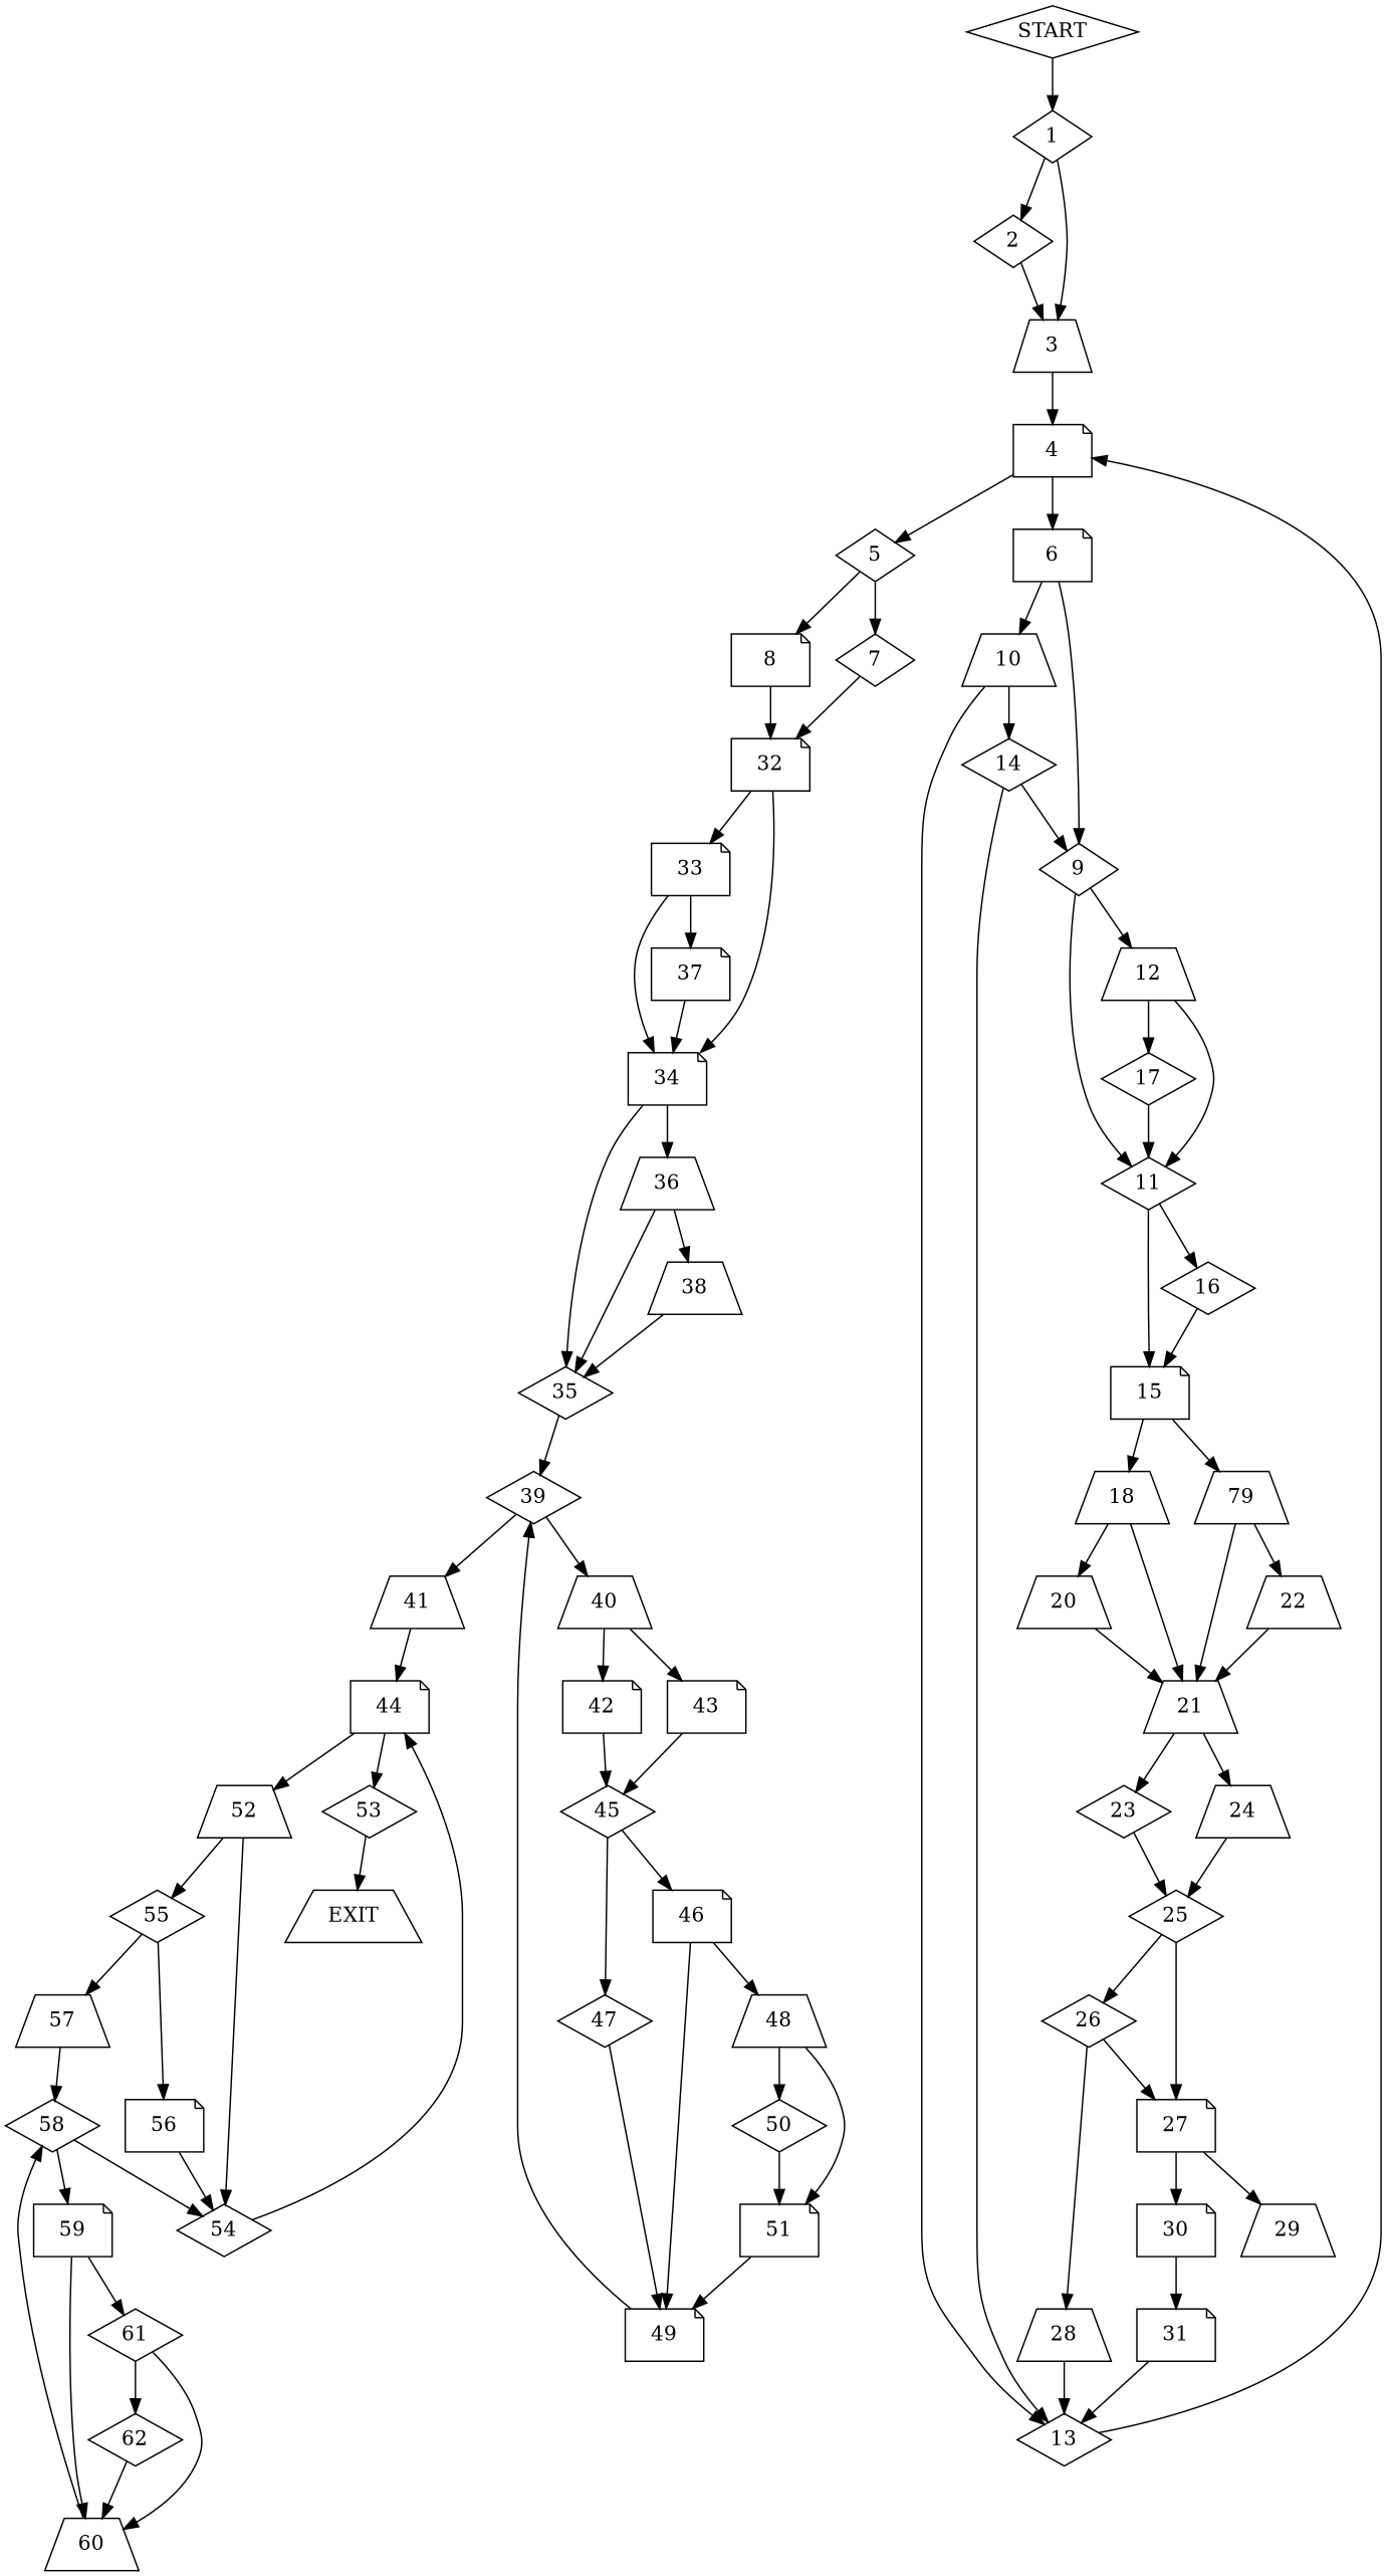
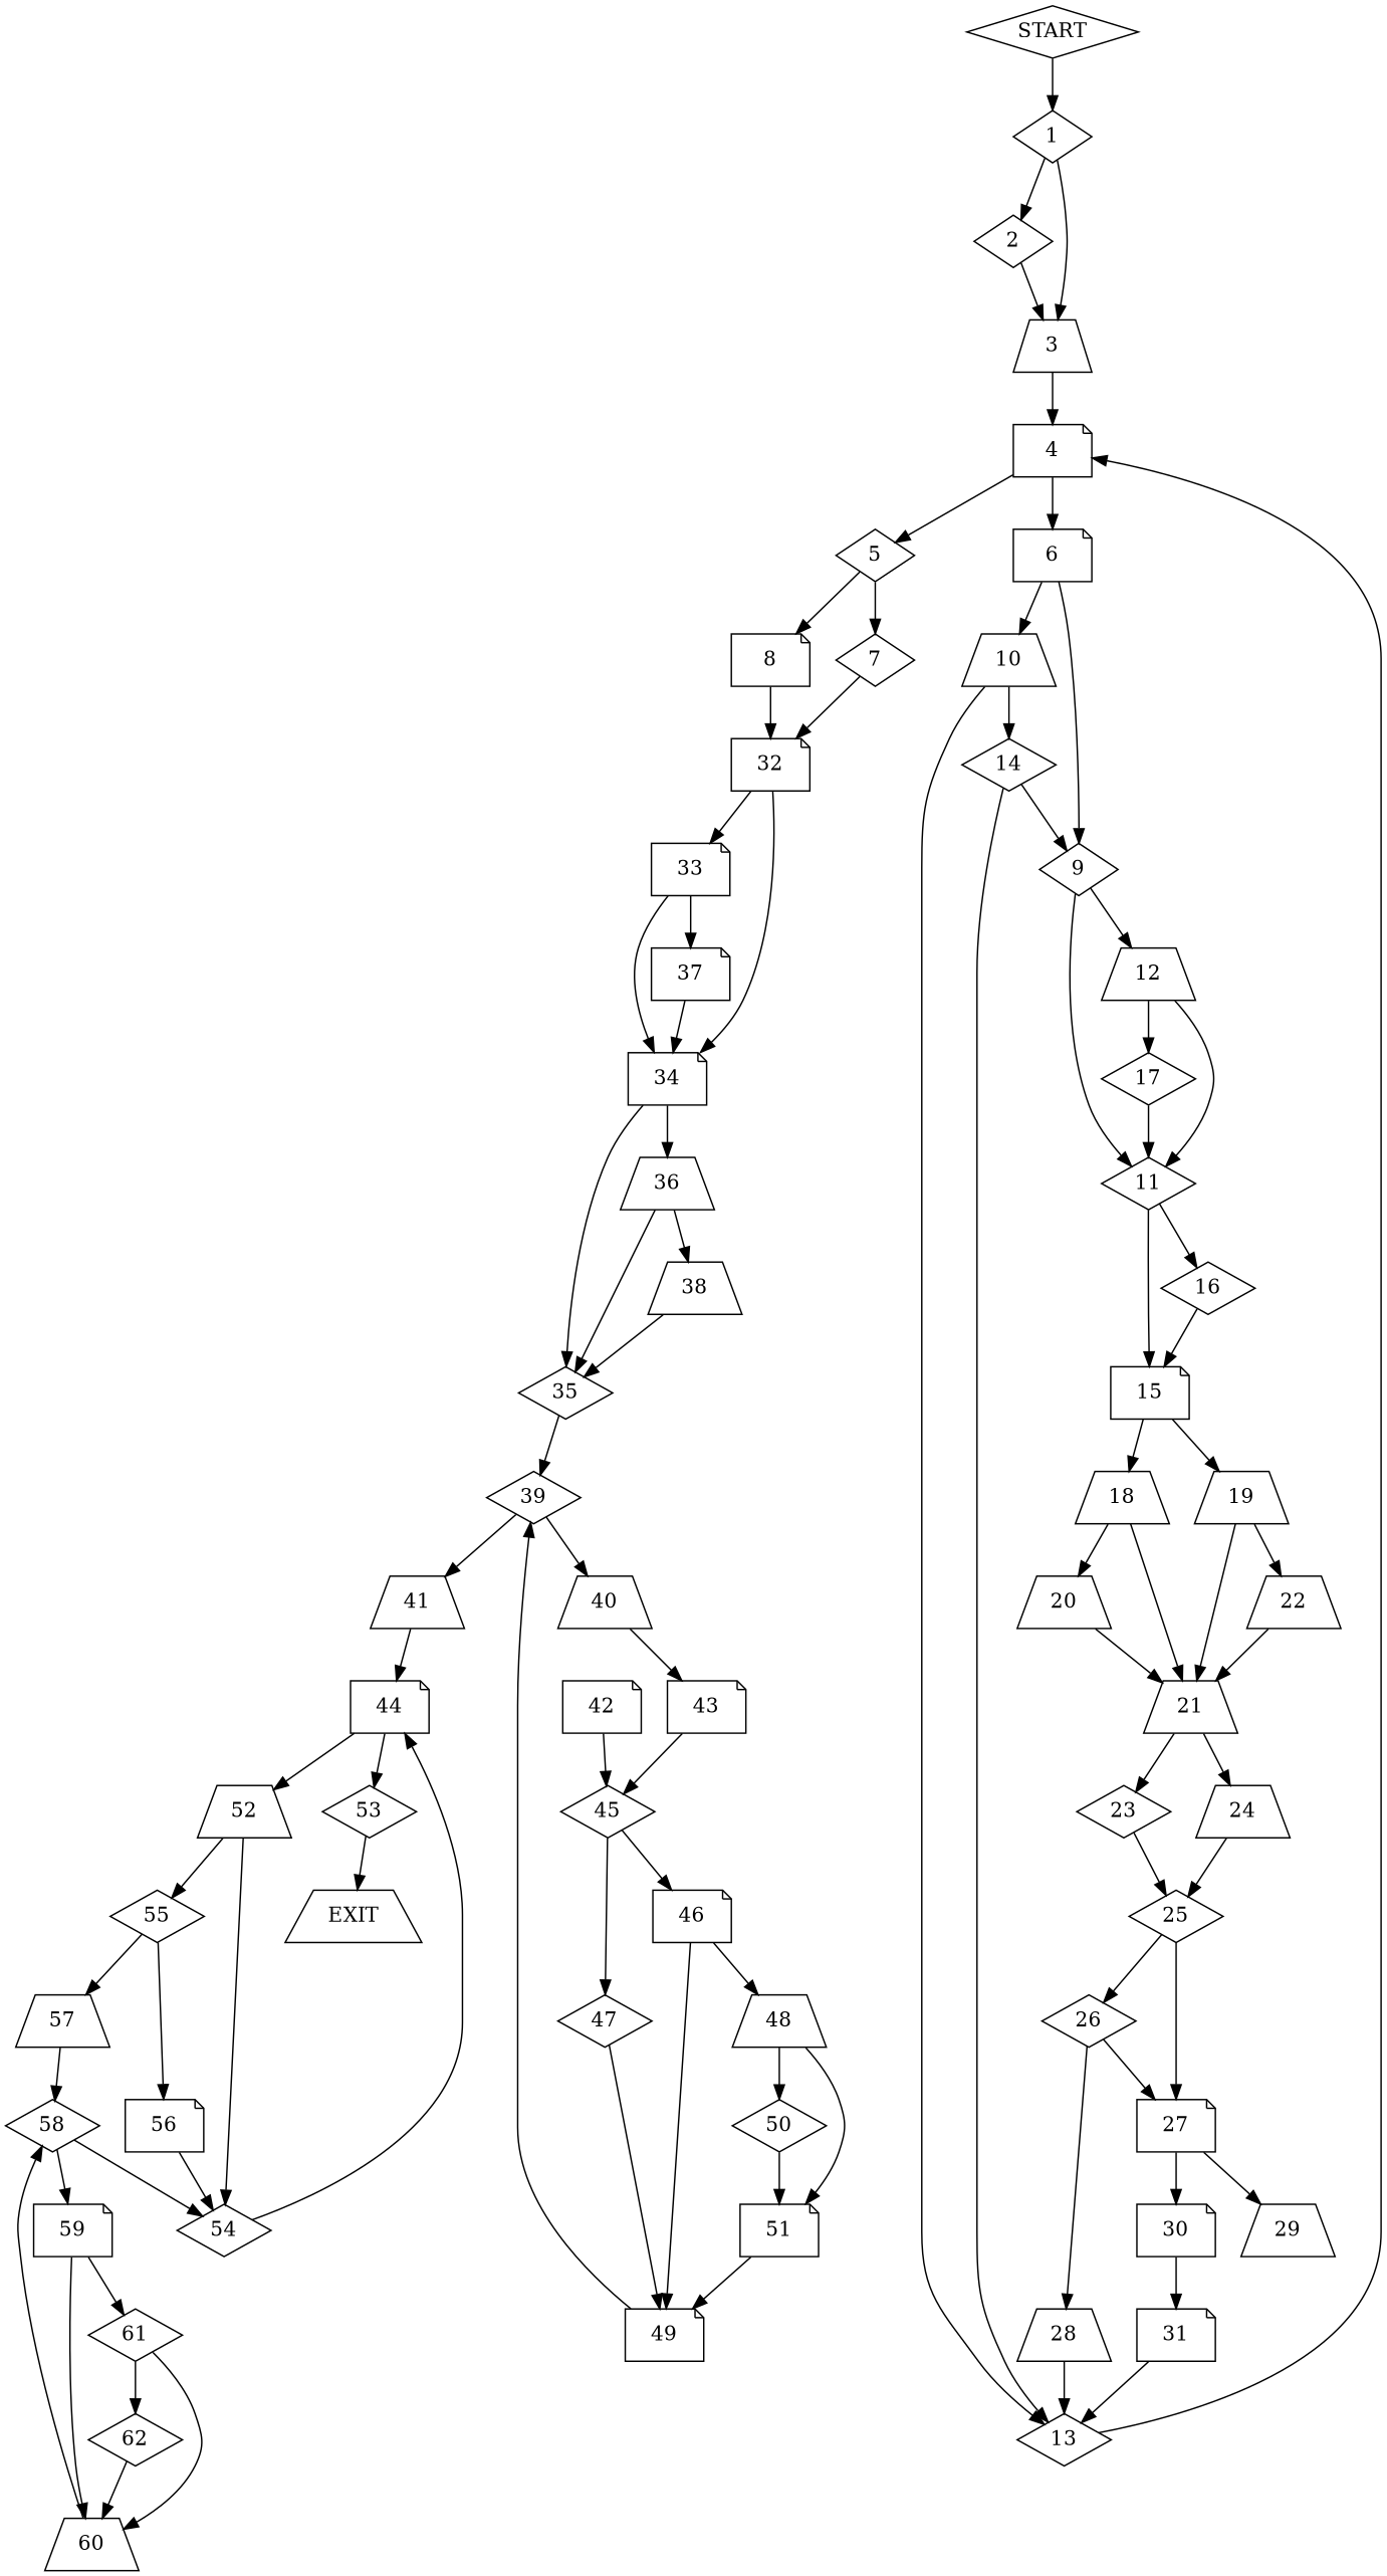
  digraph {
    node [shape=diamond]
    n1 [label=START]
    1
    2
    3 [shape=trapezium]
    n5 [label=EXIT shape=trapezium]
    4 [shape=note]
    5
    6 [shape=note]
    7
    8 [shape=note]
    9
    10 [shape=trapezium]
    32 [shape=note]
    11
    12 [shape=trapezium]
    13
    14
    33 [shape=note]
    34 [shape=note]
    15 [shape=note]
    16
    17
    18 [shape=trapezium]
-   19 [shape=trapezium label=79]
+   19 [shape=trapezium]
    20 [shape=trapezium]
    21 [shape=trapezium]
    22 [shape=trapezium]
    23
    24 [shape=trapezium]
    25
    26
    27 [shape=note]
    28 [shape=trapezium]
    29 [shape=trapezium]
    30 [shape=note]
    31 [shape=note]
    37 [shape=note]
    35
    36 [shape=trapezium]
    39
    38 [shape=trapezium]
    40 [shape=trapezium]
    41 [shape=trapezium]
    42 [shape=note]
    43 [shape=note]
    44 [shape=note]
    45
    52 [shape=trapezium]
    53
    46 [shape=note]
    47
    54
    55
    48 [shape=trapezium]
    49 [shape=note]
    50
    51 [shape=note]
    56 [shape=note]
    57 [shape=trapezium]
    58
    59 [shape=note]
    60 [shape=trapezium]
    61
    62
    n1 -> 1
    1 -> 2
    1 -> 3
    2 -> 3
    3 -> 4
    4 -> 5
    4 -> 6
    5 -> 7
    5 -> 8
    6 -> 9
    6 -> 10
    7 -> 32
    8 -> 32
    9 -> 11
    9 -> 12
    10 -> 13
    10 -> 14
    32 -> 33
    32 -> 34
    11 -> 15
    11 -> 16
    12 -> 11
    12 -> 17
    13 -> 4
    14 -> 9
    14 -> 13
    33 -> 34
    33 -> 37
    34 -> 35
    34 -> 36
    15 -> 18
    15 -> 19
    16 -> 15
    17 -> 11
    18 -> 20
    18 -> 21
    19 -> 21
    19 -> 22
    20 -> 21
    21 -> 23
    21 -> 24
    22 -> 21
    23 -> 25
    24 -> 25
    25 -> 26
    25 -> 27
    26 -> 27
    26 -> 28
    27 -> 29
    27 -> 30
    28 -> 13
    30 -> 31
    31 -> 13
    37 -> 34
    35 -> 39
    36 -> 35
    36 -> 38
    39 -> 40
    39 -> 41
    38 -> 35
-   40 -> 42
    40 -> 43
    41 -> 44
    42 -> 45
    43 -> 45
    44 -> 52
    44 -> 53
    45 -> 46
    45 -> 47
    52 -> 54
    52 -> 55
    53 -> n5
    46 -> 48
    46 -> 49
    47 -> 49
    54 -> 44
    55 -> 56
    55 -> 57
    48 -> 50
    48 -> 51
    49 -> 39
    50 -> 51
    51 -> 49
    56 -> 54
    57 -> 58
    58 -> 54
    58 -> 59
    59 -> 60
    59 -> 61
    60 -> 58
    61 -> 60
    61 -> 62
    62 -> 60
  }
